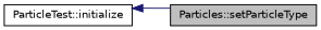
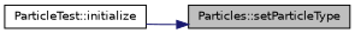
  digraph {
    rankdir=RL
    node [color=black fontname=Helvetica fontsize=10 shape=record style=filled]
    n1 [fillcolor=grey75 fontcolor=black height=0.2 label="Particles::setParticleType" width=0.4]
    n2 [fillcolor=white height=0.2 label="ParticleTest::initialize" width=0.4]
-   n2 -> n1 [color=midnightblue dir=back fontname=Helvetica fontsize=10 labelfontname=Helvetica labelfontsize=10 style=solid]
+   n1 -> n2 [color=midnightblue dir=back fontname=Helvetica fontsize=10 labelfontname=Helvetica labelfontsize=10 style=solid]
  }
